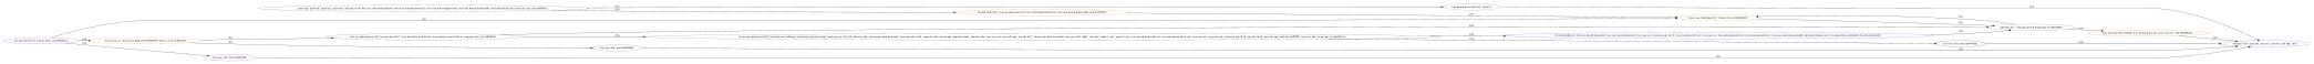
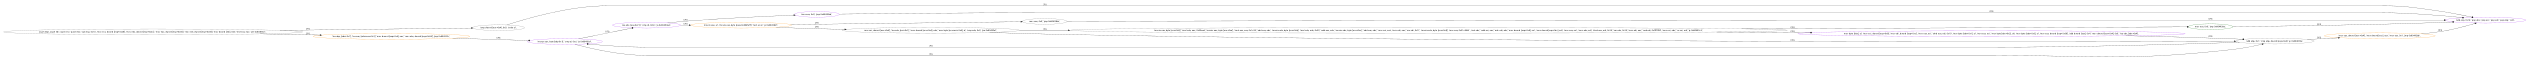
  digraph {
    fontname=Roboto
    rankdir=LR
    node [color=gray40 fontname=Roboto]
    edge [arrowhead=normal fontname=Roboto]
    n1 [label="'push ebp', 'push edi', 'push esi', 'push ebx', 'sub esp, 0x14', 'mov ecx, dword [esp+0x28]', 'mov edx, dword [esp+0x2c]', 'mov eax, dword [esp+0x30]', 'mov edi, dword [esp+0x38]', 'mov dword [edi], 0x0', 'test eax, eax', 'jne 0x80493c1', "]
    n2 [color=darkorange label="'lea ebp, [edx+0x1]', 'lea eax, [edx+eax+0x1]', 'mov dword [esp+0x4], eax', 'mov ebx, dword [esp+0x34]', 'jmp 0x80492fc', "]
    n3 [label="'cmp dword [ecx+0x4], 0x0', 'setle al', "]
-   n4 [color=darkorange label="'movzx eax, byte [ebp-0x1]', 'cmp al, 0xa', 'je 0x80492ef', "]
+   n4 [color=purple label="'movzx eax, byte [ebp-0x1]', 'cmp al, 0xa', 'je 0x80492ef', "]
    n5 [color=purple label="'add esp, 0x14', 'pop ebx', 'pop esi', 'pop edi', 'pop ebp', 'retn', "]
    n6 [label="'add ebp, 0x1', 'cmp ebp, dword [esp+0x4]', 'je 0x804939e', "]
    n7 [color=purple label="'lea edx, [eax-0x21]', 'cmp dl, 0x5c', 'ja 0x80493ad', "]
    n8 [color=darkorange label="'mov eax, dword [ecx+0x4]', 'mov dword [ecx], eax', 'mov eax, 0x1', 'jmp 0x80492bb', "]
    n9 [color=purple label="'mov eax, 0x0', 'jmp 0x80492bb', "]
    n10 [color=darkorange label="'movzx eax, al', 'movzx eax, byte [eax+0x804feff]', 'test al, al', 'js 0x80493b7', "]
    n11 [label="'mov eax, 0x0', 'jmp 0x80492bb', "]
    n12 [label="'mov esi, dword [ecx+0x4]', 'lea edx, [esi+0x1]', 'mov dword [ecx+0x4], edx', 'mov byte [ecx+esi+0x8], al', 'cmp edx, 0x5', 'jne 0x80492ef', "]
    n13 [label="'movzx eax, byte [ecx+0x9]', 'imul edx, eax, 0x95eed', 'movzx eax, byte [ecx+0xa]', 'imul eax, eax, 0x1c39', 'add eax, edx', 'movzx edx, byte [ecx+0xb]', 'imul edx, edx, 0x55', 'add eax, edx', 'movzx edx, byte [ecx+0xc]', 'add eax, edx', 'mov esi, eax', 'mov edi, eax', 'sar edi, 0x1f', 'movzx edx, byte [ecx+0x8]', 'mov eax, 0x31c84b1', 'mul edx', 'add esi, eax', 'adc edi, edx', 'mov dword [esp+0x8], esi', 'mov dword [esp+0xc], edi', 'mov eax, esi', 'mov edx, edi', 'shrd eax, edi, 0x18', 'sar edx, 0x18', 'mov edi, eax', 'and edi, 0xffffff00', 'mov esi, edx', 'or esi, edi', 'je 0x80492c3', "]
    n14 [color=purple label="'mov byte [ebx], al', 'mov esi, dword [esp+0x8]', 'mov edi, dword [esp+0xc]', 'mov eax, esi', 'shrd eax, edi, 0x10', 'mov byte [ebx+0x1], al', 'mov eax, esi', 'mov byte [ebx+0x2], ah', 'mov byte [ebx+0x3], al', 'mov eax, dword [esp+0x38]', 'add dword [eax], 0x4', 'mov dword [ecx+0x4], 0x0', 'lea ebx, [ebx+0x4]', "]
    n15 [color=darkgreen label="'mov eax, 0x0', 'jmp 0x80492bb', "]
    n1 -> n2 [label=CFG]
    n1 -> n3 [label=CFG]
    n2 -> n4 [arrowhead=dot label=CFG]
    n3 -> n5 [arrowhead=dot label=CFG]
    n4 -> n6 [label=CFG]
-   n7 -> n4 [arrowhead=dot label=CFG]
+   n4 -> n7 [arrowhead=dot label=CFG]
    n6 -> n4 [arrowhead=dot label=CFG]
    n6 -> n8 [label=CFG]
    n7 -> n9 [label=CFG]
    n7 -> n10 [label=CFG]
    n8 -> n5 [label=CFG]
    n9 -> n5 [arrowhead=dot label=CFG]
    n10 -> n11 [label=CFG]
    n10 -> n12 [label=CFG]
    n11 -> n5 [arrowhead=dot label=CFG]
    n12 -> n6 [label=CFG]
    n12 -> n13 [label=CFG]
    n13 -> n14 [arrowhead=dot label=CFG]
    n13 -> n15 [arrowhead=dot label=CFG]
    n14 -> n6 [arrowhead=dot label=CFG]
    n15 -> n5 [arrowhead=dot label=CFG]
  }
